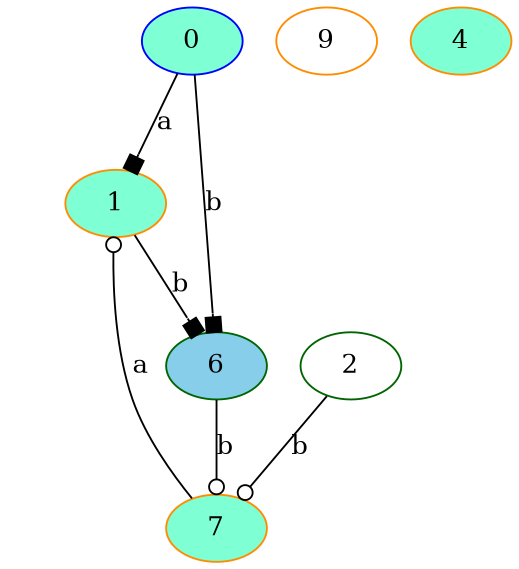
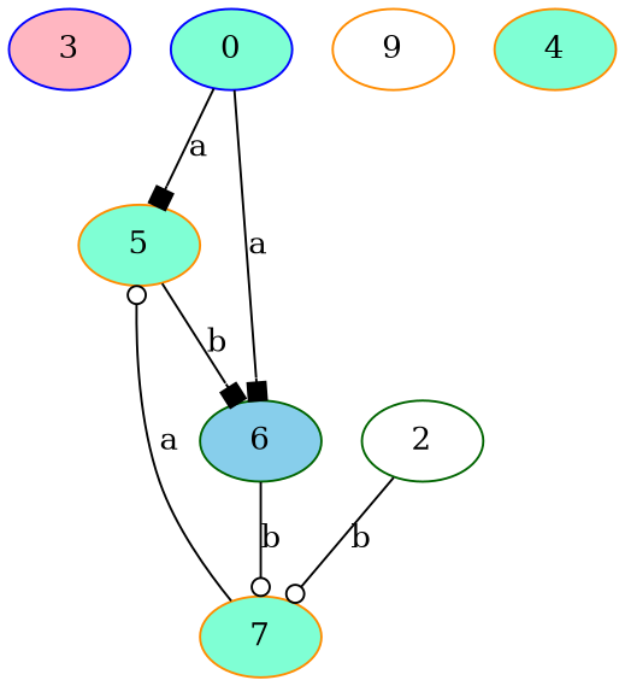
  strict digraph {
    node [color=darkorange fillcolor=aquamarine style=filled]
    edge [arrowhead=box]
+   3 [color=blue fillcolor=lightpink]
    0 [color=blue]
-   5 [label=1]
+   5
    6 [color=darkgreen fillcolor=skyblue]
    7
    n6 [fillcolor=white label=9]
    4
    2 [color=darkgreen fillcolor=white]
    0 -> 5 [label=a]
-   0 -> 6 [label=b]
+   0 -> 6 [label=a]
    5 -> 6 [label=b]
    6 -> 7 [arrowhead=odot label=b]
    7 -> 5 [arrowhead=odot label=a]
    2 -> 7 [arrowhead=odot label=b]
  }
